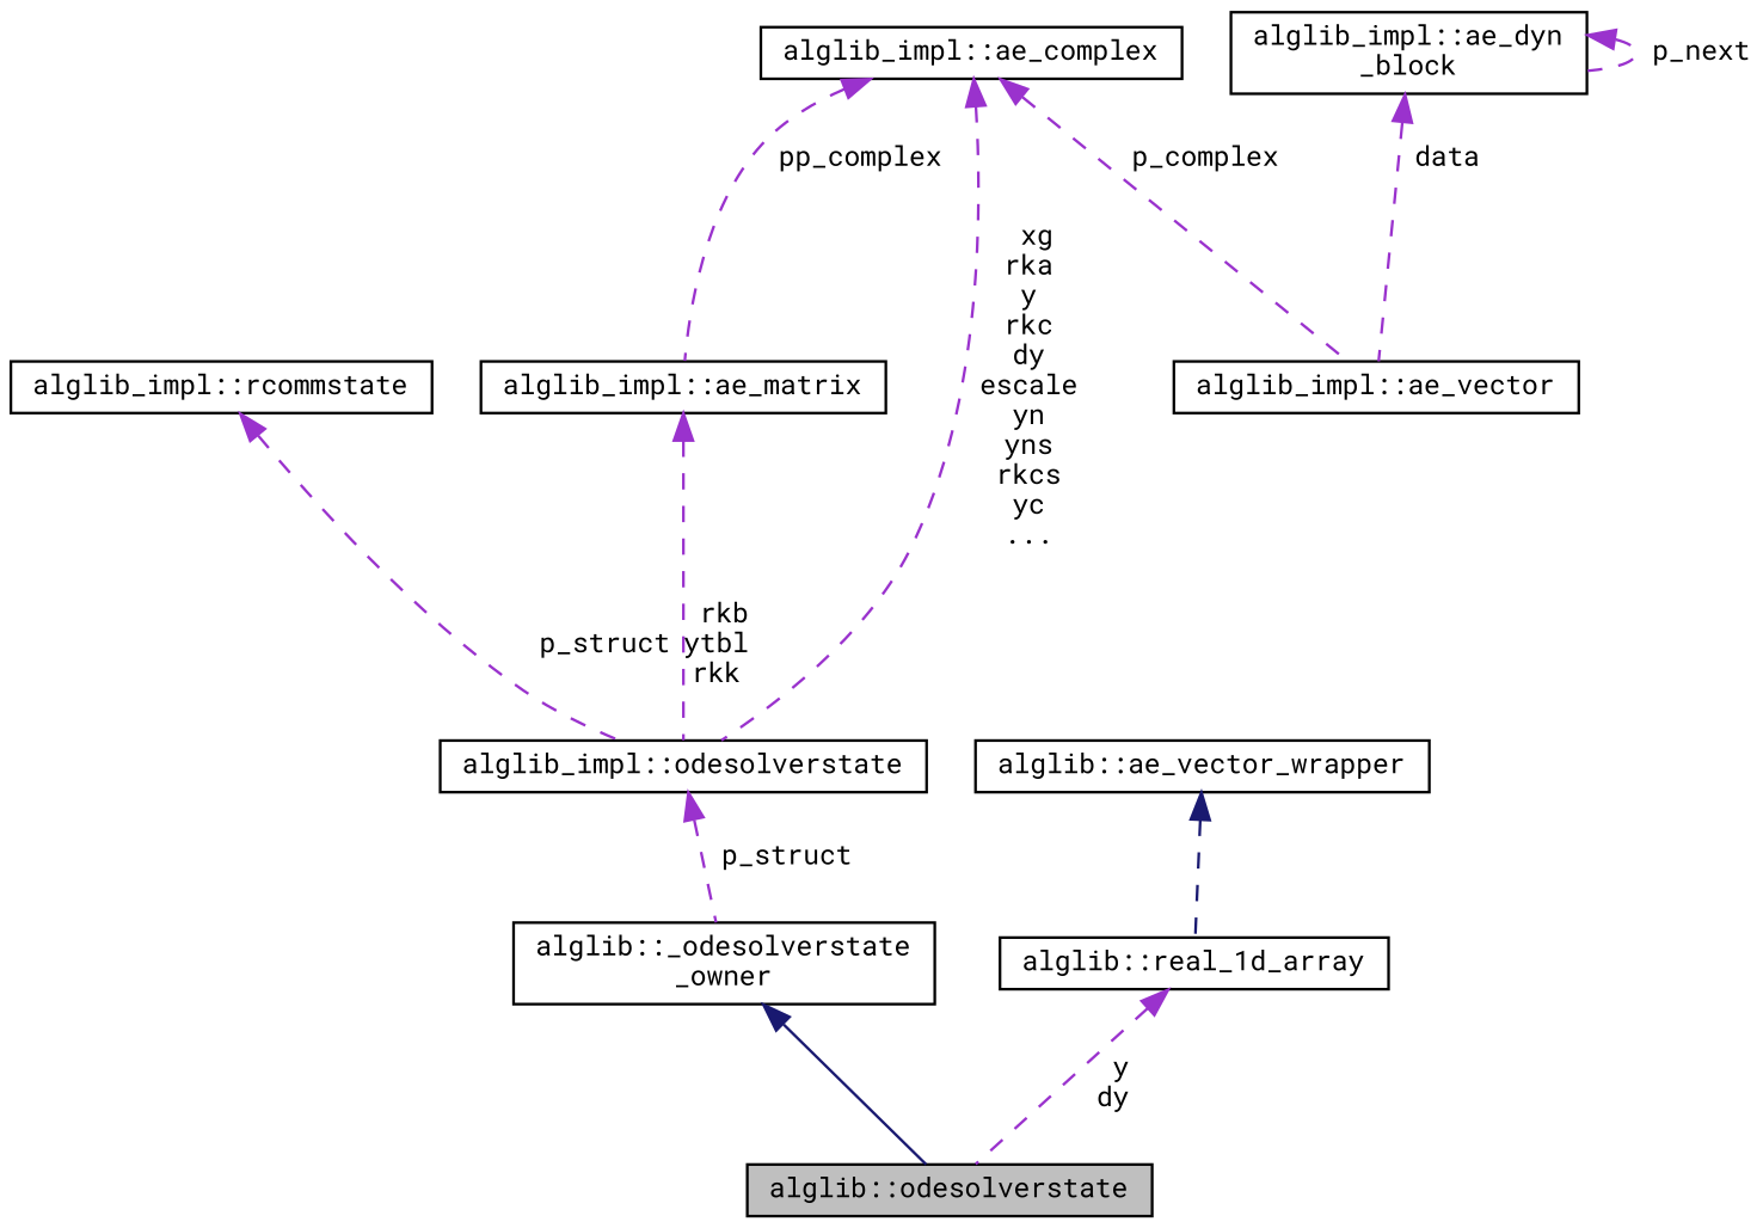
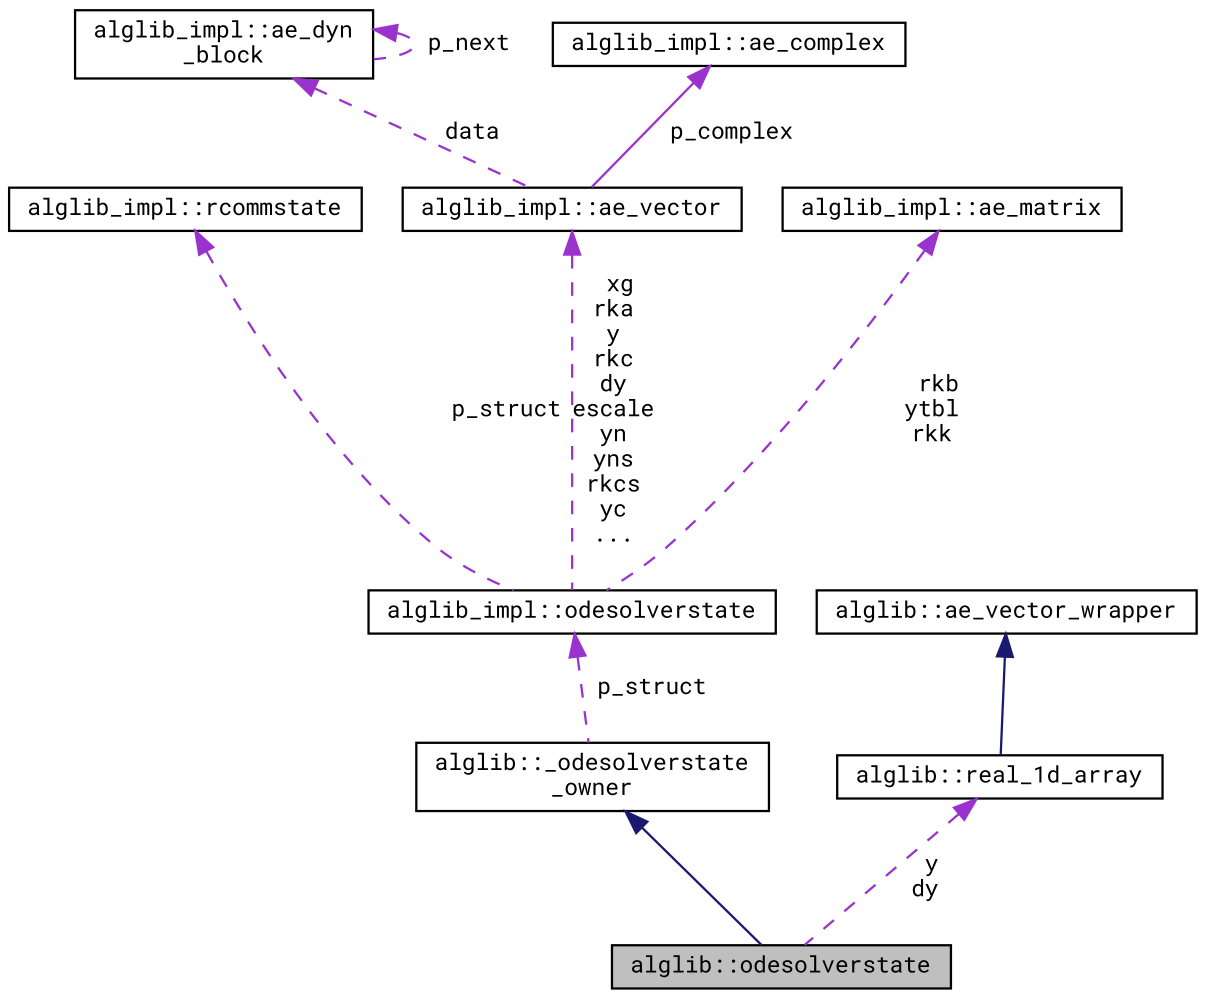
  digraph {
    fontname="Roboto Mono"
    node [color=black fillcolor=white fontname="Roboto Mono" fontsize=10 shape=record style=filled]
    edge [color=darkorchid3 dir=back fontname="Roboto Mono" fontsize=10 labelfontname=Helvetica labelfontsize=10 style=dashed]
    n1 [fillcolor=grey75 fontcolor=black height=0.2 label="alglib::odesolverstate" width=0.4]
    n2 [height=0.2 label="alglib::_odesolverstate\l_owner" width=0.4]
    n3 [height=0.2 label="alglib_impl::odesolverstate" width=0.4]
    n4 [height=0.2 label="alglib_impl::rcommstate" width=0.4]
    n5 [height=0.2 label="alglib_impl::ae_vector" width=0.4]
    n6 [height=0.2 label="alglib::ae_vector_wrapper" width=0.4]
    n7 [height=0.2 label="alglib::real_1d_array" width=0.4]
    n8 [height=0.2 label="alglib_impl::ae_dyn\l_block" width=0.4]
    n9 [height=0.2 label="alglib_impl::ae_matrix" width=0.4]
    n10 [height=0.2 label="alglib_impl::ae_complex" width=0.4]
    n2 -> n1 [color=midnightblue style=solid]
    n3 -> n2 [label=" p_struct"]
    n4 -> n3 [label=" p_struct"]
-   n10 -> n3 [label=" xg\nrka\ny\nrkc\ndy\nescale\nyn\nyns\nrkcs\nyc\n..."]
-   n6 -> n7 [color=midnightblue]
+   n5 -> n3 [label=" xg\nrka\ny\nrkc\ndy\nescale\nyn\nyns\nrkcs\nyc\n..."]
+   n6 -> n7 [color=midnightblue style=solid]
    n7 -> n1 [label=" y\ndy"]
    n8 -> n5 [label=" data"]
    n8 -> n8 [label=" p_next"]
    n9 -> n3 [label=" rkb\nytbl\nrkk"]
-   n10 -> n5 [label=" p_complex"]
-   n10 -> n9 [label=" pp_complex"]
+   n10 -> n5 [label=" p_complex" style=solid]
  }
